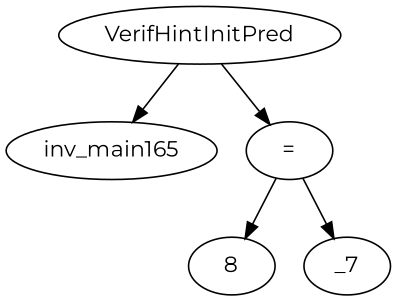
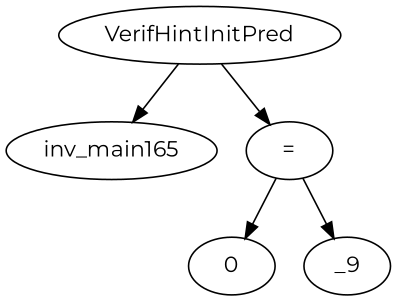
  digraph {
    fontname=Montserrat
    node [fontname=Montserrat]
    edge [fontname=Montserrat]
    n1 [label=inv_main165]
    n2 [label=VerifHintInitPred]
    n3 [label="="]
-   n4 [label=8]
-   n5 [label=_7]
+   n4 [label=0]
+   n5 [label=_9]
    n2 -> n1
    n2 -> n3
    n3 -> n4
    n3 -> n5
  }
